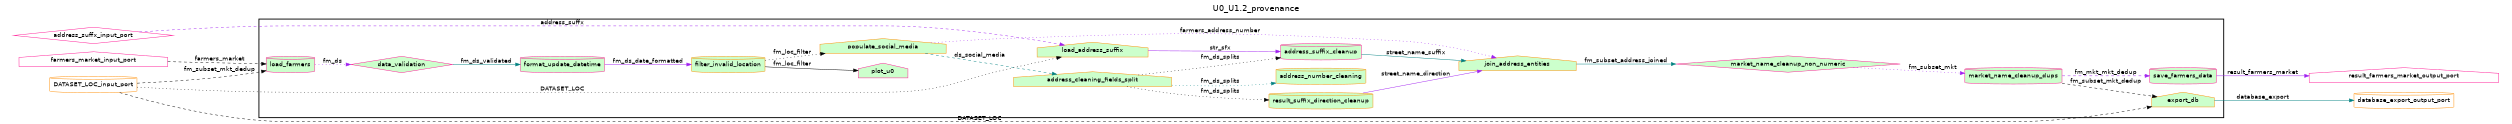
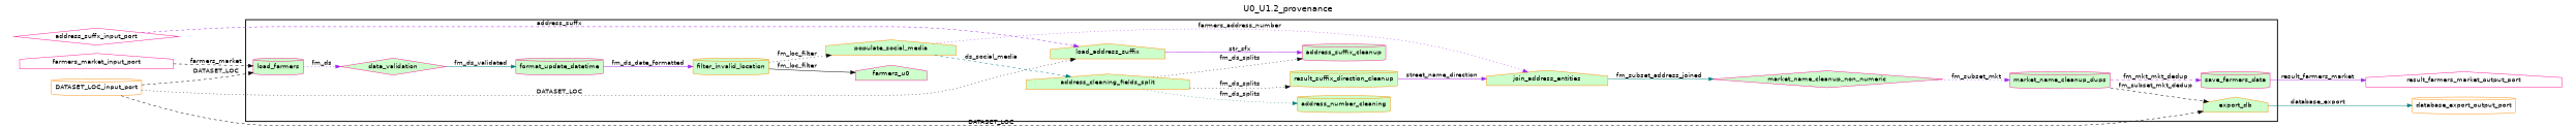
  digraph {
    fontname=Helvetica
    fontsize=18
    label="U0_U1.2_provenance"
    labelloc=t
    rankdir=LR
    node [color=deeppink fillcolor="#CCFFCC" fontname=Helvetica peripheries=1 shape=cylinder style=filled]
    edge [color=purple fontname=Helvetica style=solid]
    load_farmers
    data_validation [shape=diamond]
    format_update_datetime
    filter_invalid_location [color=darkorange]
-   plot_u0 [shape=house]
+   plot_u0 [shape=house label=farmers_u0]
    populate_social_media [color=darkorange shape=house]
    address_cleaning_fields_split [color=darkorange shape=house]
    address_number_cleaning [color=darkorange]
    address_suffix_cleanup
    n10 [color=darkorange label=result_suffix_direction_cleanup]
    join_address_entities [color=darkorange shape=house]
    load_address_suffix [color=darkorange shape=house]
    market_name_cleanup_non_numeric [shape=diamond]
    market_name_cleanup_dups
    save_farmers_data
    export_db [color=darkorange shape=house]
    DATASET_LOC_input_port [color=darkorange fillcolor="#FFFFFF" width=0.2]
    farmers_market_input_port [fillcolor="#FFFFFF" shape=house width=0.2]
    address_suffx_input_port [fillcolor="#FFFFFF" shape=diamond width=0.2]
    result_farmers_market_output_port [fillcolor="#FFFFFF" shape=house width=0.2]
    database_export_output_port [color=darkorange fillcolor="#FFFFFF" width=0.2]
    subgraph cluster_1 {
      color=black
      label=""
      penwidth=2
      subgraph cluster_2 {
        color=black
        label=""
        penwidth=0
        load_farmers
        data_validation
        format_update_datetime
        filter_invalid_location
        plot_u0
        populate_social_media
        address_cleaning_fields_split
        address_number_cleaning
        address_suffix_cleanup
        n10
        join_address_entities
        load_address_suffix
        market_name_cleanup_non_numeric
        market_name_cleanup_dups
        save_farmers_data
        export_db
      }
    }
    subgraph cluster_3 {
      label=""
      penwidth=0
      subgraph cluster_4 {
        label=""
        penwidth=0
        result_farmers_market_output_port
        database_export_output_port
      }
    }
    subgraph cluster_5 {
      label=""
      penwidth=0
      subgraph cluster_6 {
        label=""
        penwidth=0
        DATASET_LOC_input_port
        farmers_market_input_port
        address_suffx_input_port
      }
    }
    load_farmers -> data_validation [label=fm_ds style=dotted]
    data_validation -> format_update_datetime [color=teal label=fm_ds_validated]
    format_update_datetime -> filter_invalid_location [label=fm_ds_date_formatted]
    filter_invalid_location -> plot_u0 [color=black label=fm_loc_filter]
    filter_invalid_location -> populate_social_media [color=black label=fm_loc_filter style=dotted]
    populate_social_media -> address_cleaning_fields_split [color=teal label=ds_social_media style=dashed]
    populate_social_media -> join_address_entities [label=farmers_address_number style=dotted]
    address_cleaning_fields_split -> address_number_cleaning [color=teal label=fm_ds_splits style=dotted]
    address_cleaning_fields_split -> address_suffix_cleanup [color=black label=fm_ds_splits style=dotted]
    address_cleaning_fields_split -> n10 [color=black label=fm_ds_splits style=dotted]
-   address_suffix_cleanup -> join_address_entities [color=teal label=street_name_suffix]
    n10 -> join_address_entities [label=street_name_direction]
    join_address_entities -> market_name_cleanup_non_numeric [color=teal label=fm_subset_address_joined]
    load_address_suffix -> address_suffix_cleanup [label=str_sfx]
    market_name_cleanup_non_numeric -> market_name_cleanup_dups [label=fm_subset_mkt style=dotted]
    market_name_cleanup_dups -> save_farmers_data [label=fm_mkt_mkt_dedup style=dashed]
    market_name_cleanup_dups -> export_db [color=black label=fm_subset_mkt_dedup style=dashed]
    save_farmers_data -> result_farmers_market_output_port [label=result_farmers_market]
    export_db -> database_export_output_port [color=teal label=database_export]
-   DATASET_LOC_input_port -> load_farmers [color=black label=fm_subset_mkt_dedup style=dashed]
+   DATASET_LOC_input_port -> load_farmers [color=black label=DATASET_LOC style=dashed]
    DATASET_LOC_input_port -> load_address_suffix [color=black label=DATASET_LOC style=dotted]
    DATASET_LOC_input_port -> export_db [color=black label=DATASET_LOC style=dashed]
    farmers_market_input_port -> load_farmers [color=black label=farmers_market style=dashed]
    address_suffx_input_port -> load_address_suffix [label=address_suffx style=dashed]
  }
